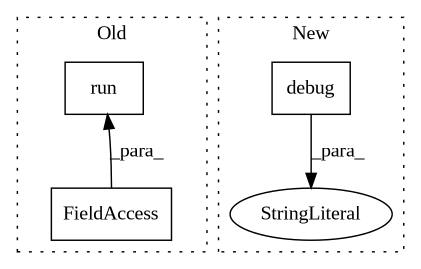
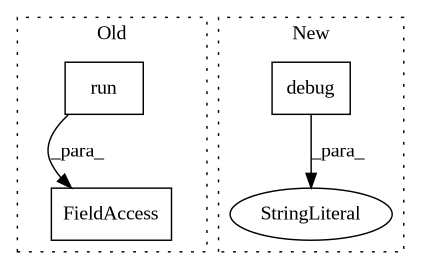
  digraph {
    fontname="Liberation Serif"
    node [a=32 fontname="Liberation Serif" shape=box]
    edge [fontname="Liberation Serif"]
    n1 [l="4,1" label=run s="4996,5265"]
    n2 [a=22 l=14 label=FieldAccess s=5000]
    n3 [l="6,1" label=debug s="5936,5980"]
    n4 [a=45 l=38 label=StringLiteral s=5942 shape=ellipse]
    subgraph cluster_1 {
      label=Old
      style=dotted
      n1
      n2
    }
    subgraph cluster_2 {
      label=New
      style=dotted
      n3
      n4
    }
-   n2 -> n1 [label=_para_]
+   n1 -> n2 [label=_para_]
    n3 -> n4 [label=_para_]
  }
